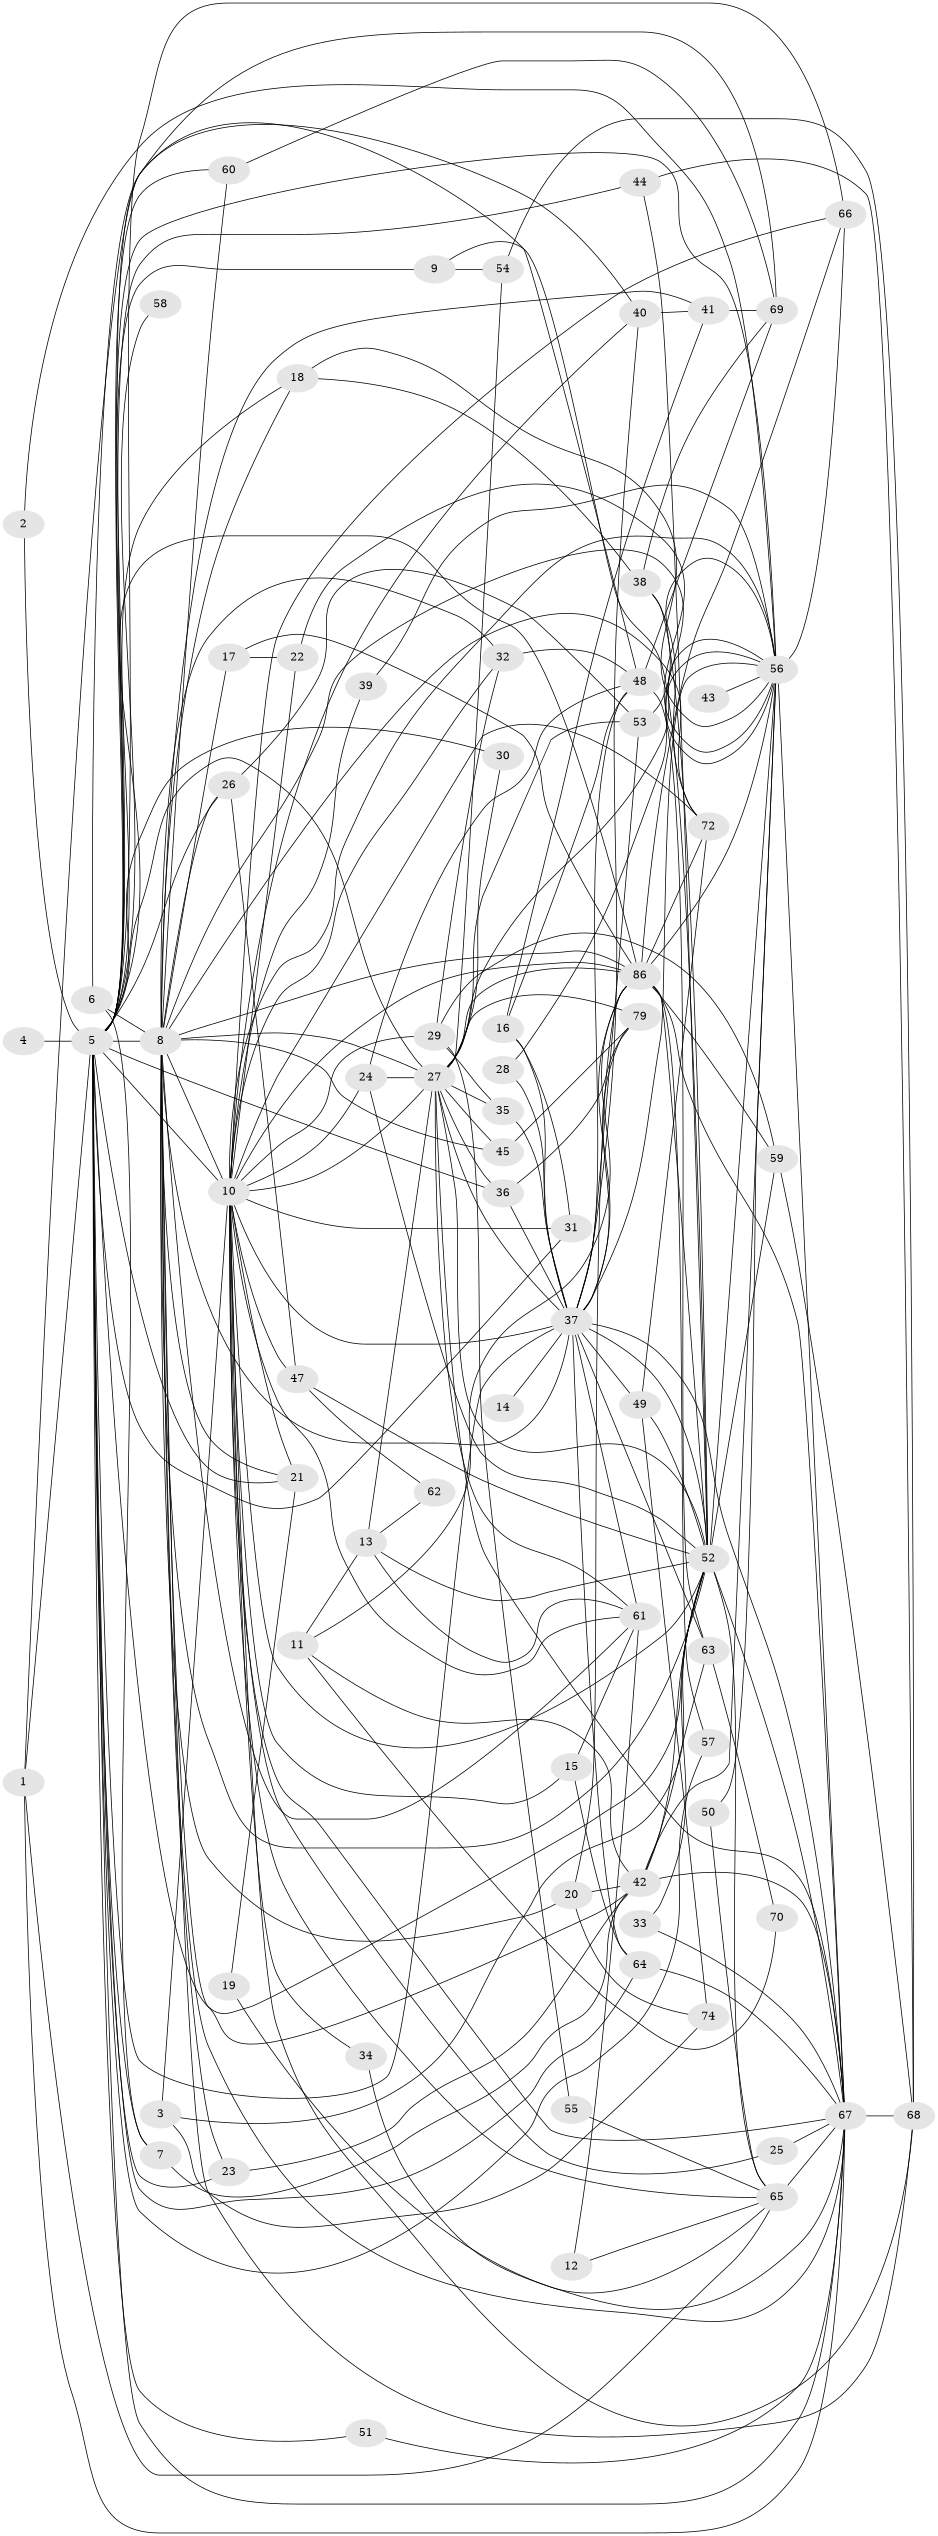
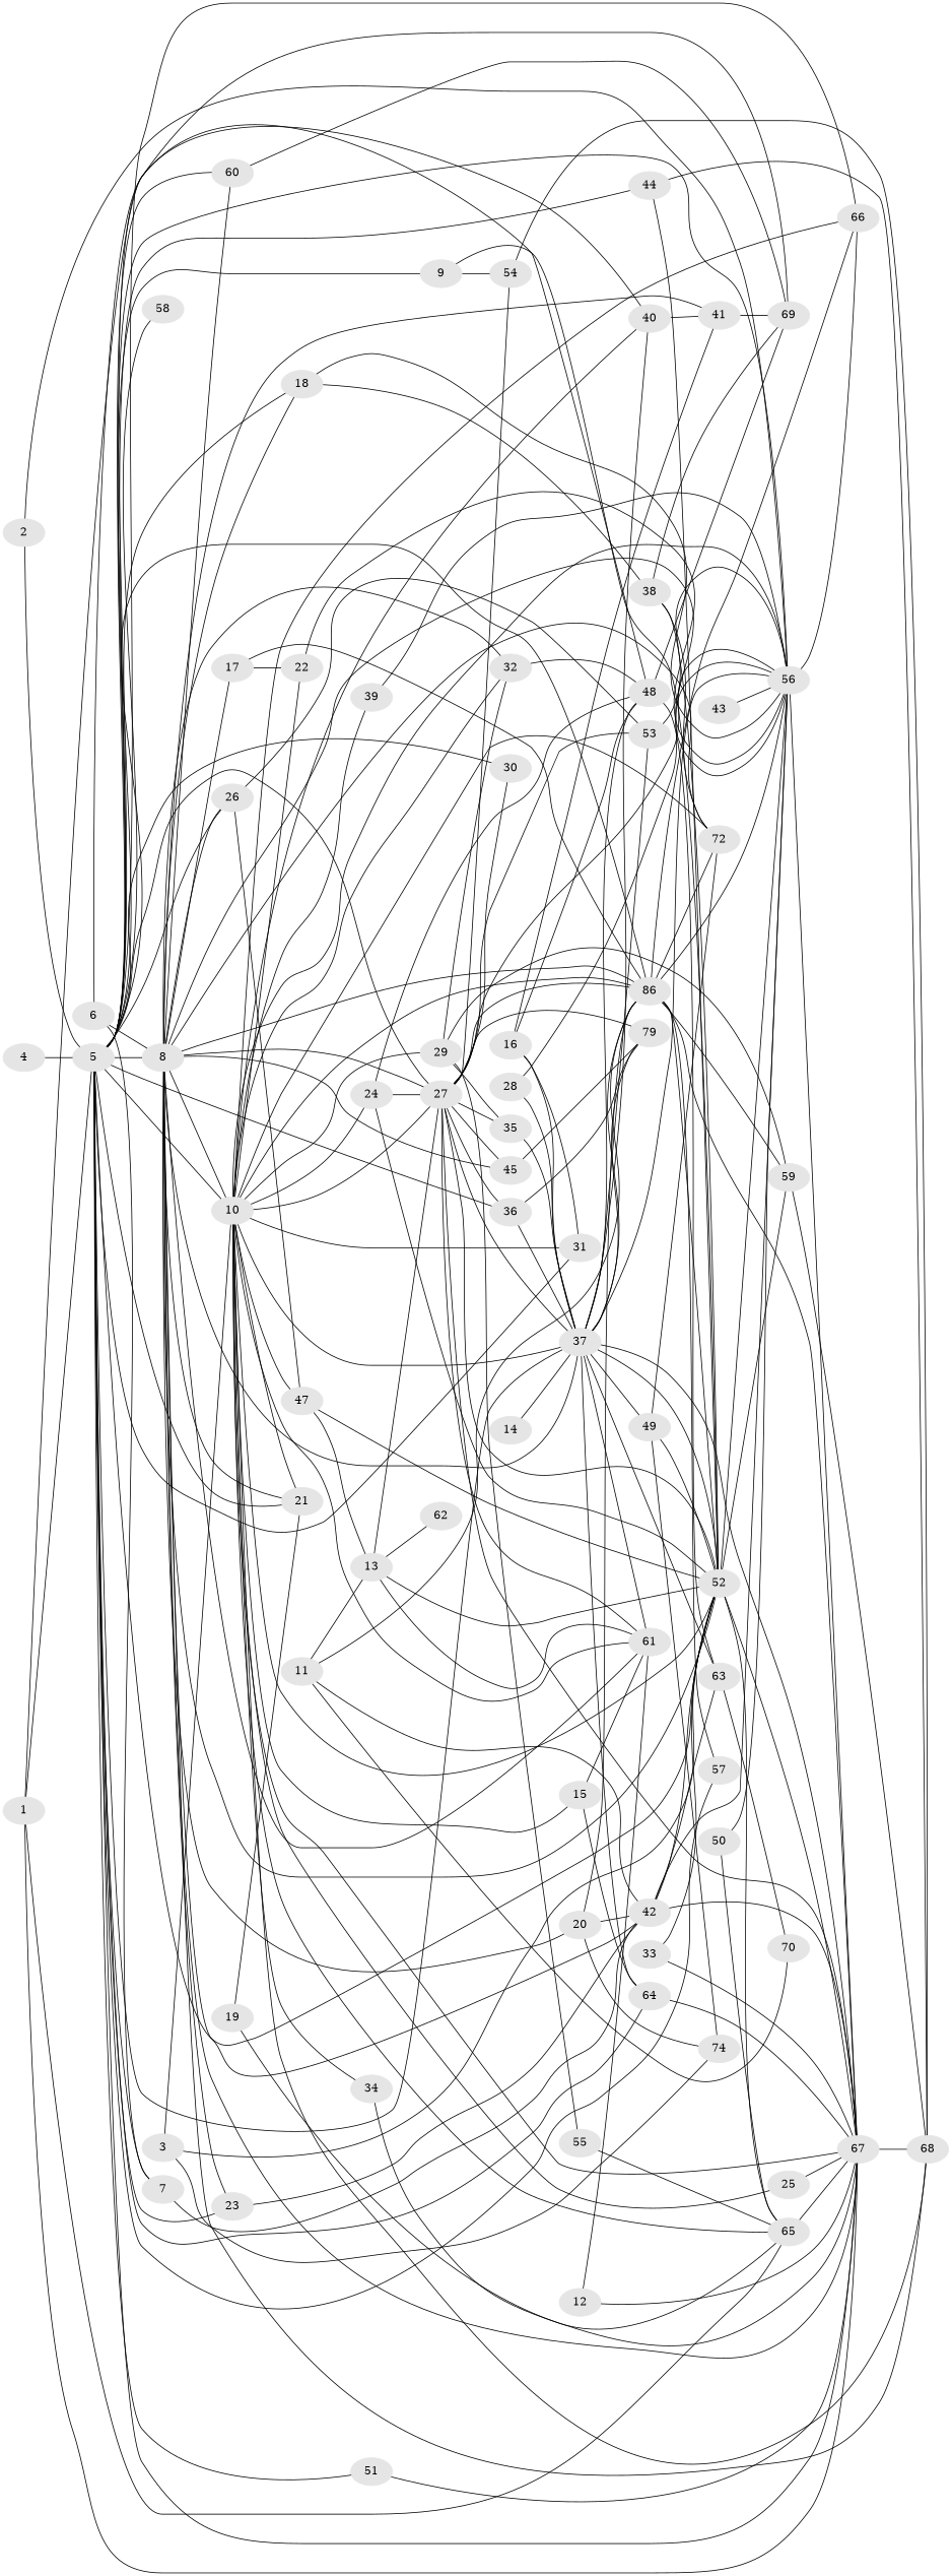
  graph {
    rankdir=LR
    node [color=gray90 style=filled]
    edge [weight=1.0]
    1
    5
    48
    65
    67
    56
    10
    52
    7
    8
    9
    18
    21
    23
    26
    27
    30
    31
    36
    37
    44
    n22 [label=86]
    51
    57
    58
    60
    64
    66
    69
    63
    68
    2
    3
    74
    40
    32
    61
    72
    15
    22
    24
    25
    29
    34
    39
    47
    59
    4
    42
    17
    20
    41
    45
    54
    38
    53
    35
    n58 [label=79]
    49
    6
    55
    62
    11
    13
    70
    12
    14
    16
    19
    28
    33
    43
    50
    1 -- 5
    1 -- 48
    1 -- 65
    1 -- 67
    5 -- 67
    5 -- 56
    5 -- 10 [weight=2.0]
    5 -- 52
    5 -- 7
    5 -- 8 [weight=3.0]
    5 -- 9
    5 -- 18
    5 -- 21
    5 -- 23
    5 -- 26
    5 -- 27
    5 -- 30
    5 -- 31
    5 -- 36 [weight=2.0]
    5 -- 37
    5 -- 44
    5 -- n22 [weight=2.0]
    5 -- 51
    5 -- 57 [weight=2.0]
    5 -- 58
    5 -- 60
    5 -- 64
    5 -- 66 [weight=2.0]
    5 -- 69
    48 -- 69
    48 -- 63
    65 -- 67
    67 -- 68
    56 -- 67
    56 -- 66
    10 -- 65
    10 -- 67 [weight=3.0]
    10 -- 56 [weight=3.0]
    10 -- 52 [weight=2.0]
    10 -- 21
    10 -- 27 [weight=2.0]
    10 -- 31
    10 -- 37 [weight=2.0]
    10 -- n22 [weight=2.0]
    10 -- 66
    10 -- 68
    10 -- 40
    10 -- 32
    10 -- 61
    10 -- 72 [weight=2.0]
    10 -- 15
    10 -- 22
    10 -- 24
    10 -- 25
    10 -- 29
    10 -- 34
    10 -- 39
    10 -- 47
    52 -- 65
    52 -- 67
    52 -- 56
    52 -- 59
    7 -- 42
    8 -- 67 [weight=3.0]
    8 -- 56 [weight=2.0]
    8 -- 10 [weight=2.0]
    8 -- 52 [weight=2.0]
    8 -- 18
    8 -- 21
    8 -- 23
    8 -- 26
    8 -- 27 [weight=2.0]
    8 -- 37
    8 -- n22
    8 -- 60
    8 -- 68 [weight=2.0]
    8 -- 32
    8 -- 61
    8 -- 72
    8 -- 42
    8 -- 17
    8 -- 20
    8 -- 41
    8 -- 45 [weight=2.0]
    9 -- 52
    9 -- 54
    18 -- 56
    18 -- 38
    23 -- 42
    26 -- 47 [weight=2.0]
    26 -- 53
    27 -- 67
    27 -- 56
    27 -- 52
    27 -- 30
    27 -- 36 [weight=2.0]
    27 -- 37 [weight=2.0]
    27 -- n22 [weight=2.0]
    27 -- 61
    27 -- 45
    27 -- 54
    27 -- 53
    27 -- 35
    27 -- n58
    36 -- 37
    36 -- n58
    37 -- 48
    37 -- 67
    37 -- 56
    37 -- 52
    37 -- n22
    37 -- 64
    37 -- 63
    37 -- 40
    37 -- 61
    37 -- 53
    37 -- n58
    37 -- 49
    44 -- 52
    44 -- 68
    n22 -- 67 [weight=2.0]
    n22 -- 56
    n22 -- 52
    n22 -- 57
    n22 -- 66
    n22 -- 72
    n22 -- 59
    51 -- 67
    60 -- 69
    64 -- 67
    63 -- 70
    2 -- 5
    2 -- 56
    3 -- 10
    3 -- 52
    3 -- 74
    40 -- 41
    32 -- 48
    15 -- 64
    15 -- 61
    22 -- 56
    24 -- 48
    24 -- 52
    24 -- 27
    25 -- 67 [weight=2.0]
    29 -- 32
    29 -- 59
    29 -- 35
    29 -- 55
    34 -- 67
    39 -- 56
    47 -- 52
-   47 -- 62
+   47 -- 13
    59 -- 68
    4 -- 5
    42 -- 67
    42 -- 56
    42 -- 52 [weight=2.0]
    42 -- 63
    17 -- n22
    17 -- 22
    20 -- n22
    20 -- 74
    20 -- 42
    41 -- 69
    45 -- n58
    54 -- 68
    38 -- 52
    38 -- 69
    38 -- 72
    53 -- 56
    35 -- 37
    49 -- 52
    49 -- 74
    49 -- 72
    6 -- 7
    6 -- 8
    6 -- 40
    55 -- 65
    11 -- n22
    11 -- 42
    11 -- 13
    11 -- 70
    13 -- 52
    13 -- 27
    13 -- 61
    13 -- 62
-   12 -- 65
+   12 -- 67
    12 -- 61
    14 -- 37
    16 -- 48
    16 -- 31
    16 -- 37
    16 -- 41
    19 -- 65
    19 -- 21
    28 -- 56
    28 -- 37
    33 -- 67
    33 -- 52
    43 -- 56
    50 -- 65
    50 -- 56
  }
